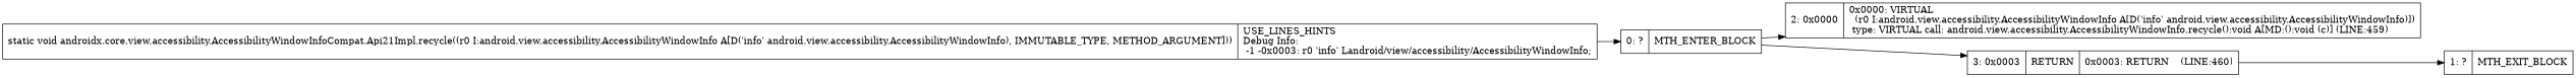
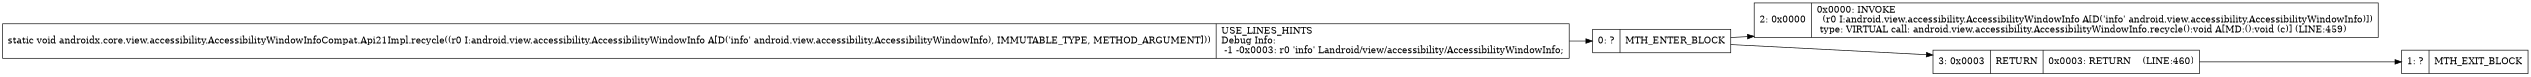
  digraph {
    rankdir=LR
    node [shape=record]
    n1 [label="{0\:\ ?|MTH_ENTER_BLOCK\l}"]
-   n2 [label="{2\:\ 0x0000|0x0000: VIRTUAL  \l  (r0 I:android.view.accessibility.AccessibilityWindowInfo A[D('info' android.view.accessibility.AccessibilityWindowInfo)])\l type: VIRTUAL call: android.view.accessibility.AccessibilityWindowInfo.recycle():void A[MD:():void (c)] (LINE:459)\l}"]
+   n2 [label="{2\:\ 0x0000|0x0000: INVOKE  \l  (r0 I:android.view.accessibility.AccessibilityWindowInfo A[D('info' android.view.accessibility.AccessibilityWindowInfo)])\l type: VIRTUAL call: android.view.accessibility.AccessibilityWindowInfo.recycle():void A[MD:():void (c)] (LINE:459)\l}"]
    n3 [label="{3\:\ 0x0003|RETURN\l|0x0003: RETURN    (LINE:460)\l}"]
    n4 [label="{1\:\ ?|MTH_EXIT_BLOCK\l}"]
    n5 [label="{static void androidx.core.view.accessibility.AccessibilityWindowInfoCompat.Api21Impl.recycle((r0 I:android.view.accessibility.AccessibilityWindowInfo A[D('info' android.view.accessibility.AccessibilityWindowInfo), IMMUTABLE_TYPE, METHOD_ARGUMENT]))  | USE_LINES_HINTS\lDebug Info:\l  \-1 \-0x0003: r0 'info' Landroid\/view\/accessibility\/AccessibilityWindowInfo;\l}"]
    n1 -> n2
    n1 -> n3
    n3 -> n4
    n5 -> n1
  }
